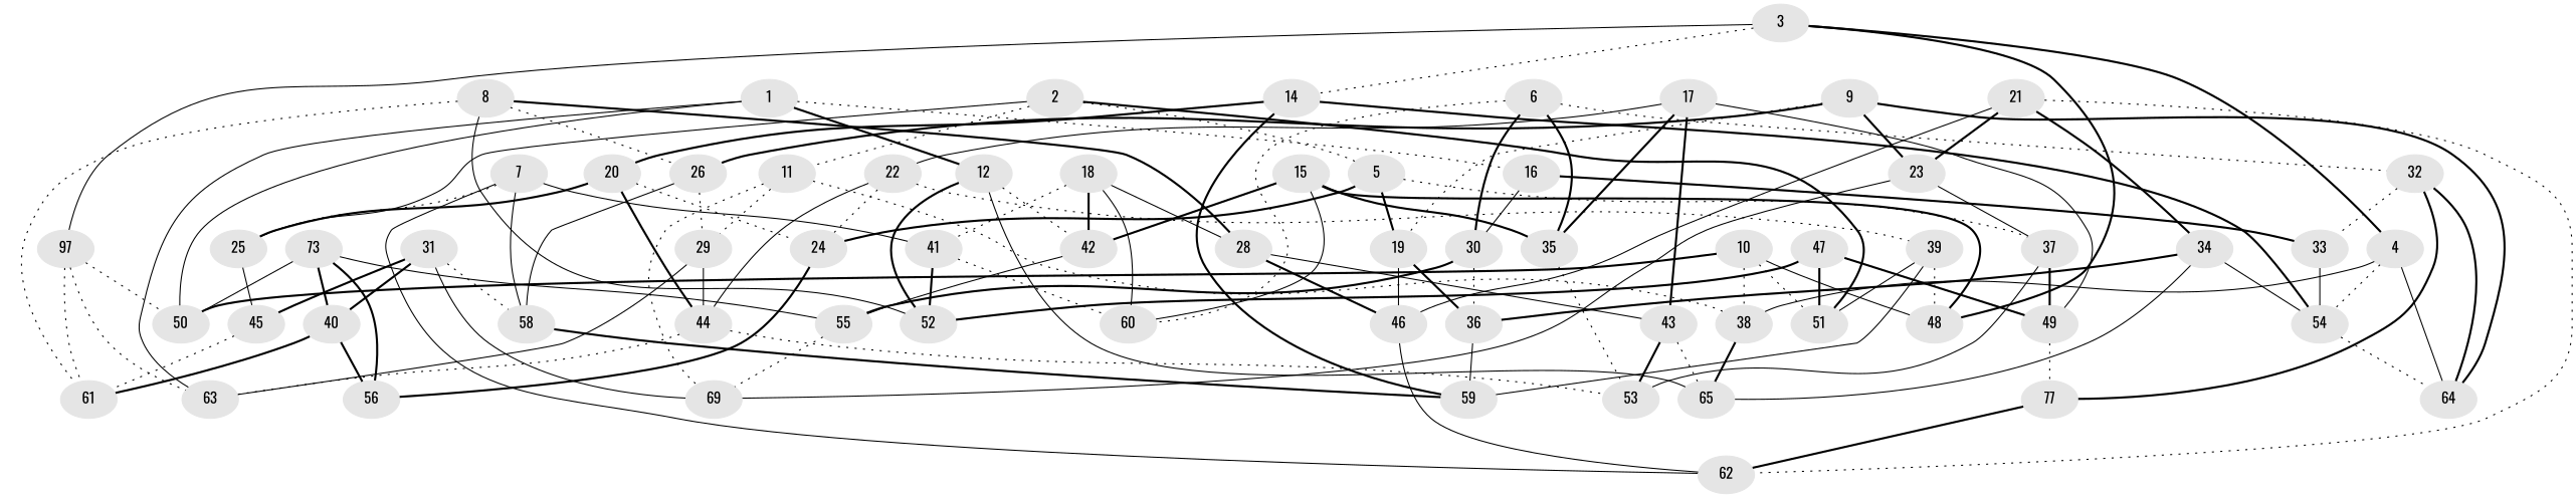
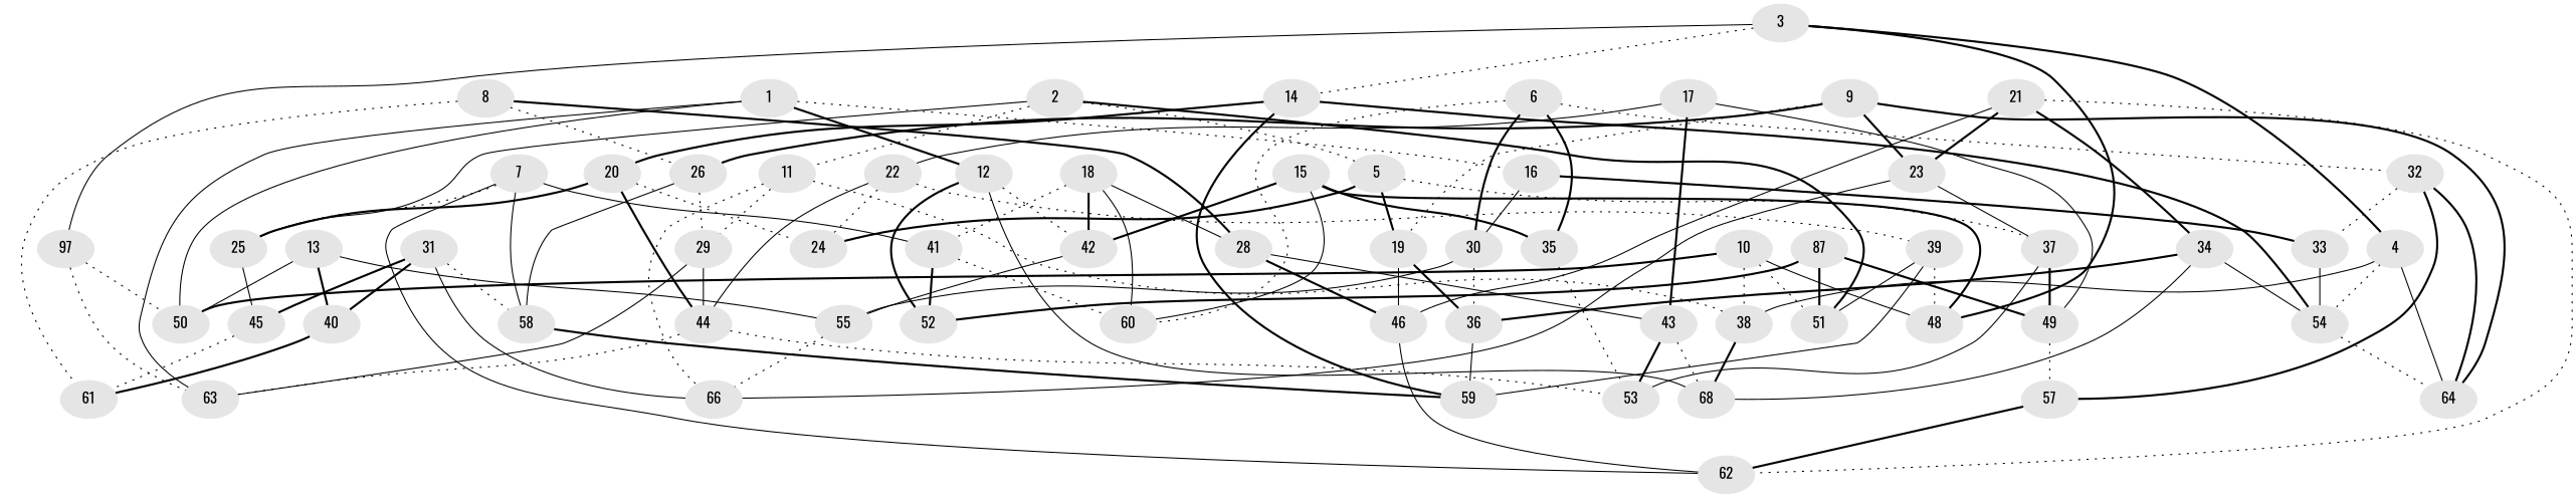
  graph {
    fontname=Oswald
    node [color=gray90 fontname=Oswald style=filled]
    edge [fontname=Oswald style=bold]
    1
    12
    16
    50
    63
    52
    42
-   65
+   65 [label=68]
    33
    30
    2
    5
    11
    25
    51
    19
    24
    37
    38
    29
-   66 [label=69]
+   66
    45
    3
    4
    14
    n26 [label=97]
    48
    64
    54
    20
    59
    61
    36
    46
-   56
    49
    53
    6
    32
    35
    60
    55
-   57 [label=77]
+   57
    7
    41
    58
    62
    8
    26
    28
    43
    9
    23
    10
    44
-   13 [label=73]
+   13
    40
    15
    17
    22
    39
    18
    21
    34
    31
-   47
+   47 [label=87]
    1 -- 12
    1 -- 16 [style=dotted]
    1 -- 50 [style=solid]
    1 -- 63 [style=solid]
    12 -- 52
    12 -- 42 [style=dotted]
    12 -- 65 [style=solid]
    16 -- 33
    16 -- 30 [style=solid]
    42 -- 55 [style=solid]
    33 -- 54 [style=solid]
    30 -- 36 [style=dotted]
-   30 -- 55
+   30 -- 55 [style=solid]
    2 -- 5 [style=dotted]
    2 -- 11 [style=dotted]
    2 -- 25 [style=solid]
    2 -- 51
    5 -- 19
    5 -- 24
    5 -- 37 [style=dotted]
    11 -- 38 [style=dotted]
    11 -- 29 [style=dotted]
    11 -- 66 [style=dotted]
    25 -- 45 [style=solid]
    19 -- 36
    19 -- 46 [style=solid]
-   24 -- 56
    37 -- 49
    37 -- 53 [style=solid]
    38 -- 65
    29 -- 63 [style=solid]
    29 -- 44 [style=solid]
    45 -- 61 [style=dotted]
    3 -- 4
    3 -- 14 [style=dotted]
    3 -- n26 [style=solid]
    3 -- 48
    4 -- 38 [style=solid]
    4 -- 64 [style=solid]
    4 -- 54 [style=dotted]
    14 -- 54
    14 -- 20
    14 -- 59
    n26 -- 50 [style=dotted]
    n26 -- 63 [style=dotted]
-   n26 -- 61 [style=dotted]
    54 -- 64 [style=dotted]
    20 -- 25
    20 -- 24 [style=dotted]
    20 -- 44
    36 -- 59 [style=solid]
    46 -- 62 [style=solid]
    49 -- 57 [style=dotted]
    6 -- 30
    6 -- 32 [style=dotted]
    6 -- 35
    6 -- 60 [style=dotted]
    32 -- 33 [style=dotted]
    32 -- 64
    32 -- 57
    35 -- 53 [style=dotted]
    55 -- 66 [style=dotted]
    57 -- 62
    7 -- 25 [style=dotted]
    7 -- 41 [style=solid]
    7 -- 58 [style=solid]
    7 -- 62 [style=solid]
    41 -- 52
    41 -- 60 [style=dotted]
    58 -- 59
-   8 -- 52 [style=solid]
    8 -- 61 [style=dotted]
    8 -- 26 [style=dotted]
    8 -- 28
    26 -- 29 [style=dotted]
    26 -- 58 [style=solid]
    28 -- 46
    28 -- 43 [style=solid]
    43 -- 65 [style=dotted]
    43 -- 53
    9 -- 19 [style=dotted]
    9 -- 64
    9 -- 26
    9 -- 23
    23 -- 37 [style=solid]
    23 -- 66 [style=solid]
    10 -- 50
    10 -- 51 [style=dotted]
    10 -- 38 [style=dotted]
    10 -- 48 [style=solid]
    44 -- 63 [style=dotted]
    44 -- 53 [style=dotted]
    13 -- 50 [style=solid]
-   13 -- 56
    13 -- 55 [style=solid]
    13 -- 40
    40 -- 61
-   40 -- 56
    15 -- 42
    15 -- 48
    15 -- 35
    15 -- 60 [style=solid]
    17 -- 49 [style=solid]
-   17 -- 35
    17 -- 43
    17 -- 22 [style=solid]
    22 -- 24 [style=dotted]
    22 -- 44 [style=solid]
    22 -- 39 [style=dotted]
    39 -- 51 [style=solid]
    39 -- 48 [style=dotted]
    39 -- 59 [style=solid]
    18 -- 42
    18 -- 60 [style=solid]
    18 -- 41 [style=dotted]
    18 -- 28 [style=solid]
    21 -- 46 [style=solid]
    21 -- 62 [style=dotted]
    21 -- 23
    21 -- 34
    34 -- 65 [style=solid]
    34 -- 54 [style=solid]
    34 -- 36
    31 -- 66 [style=solid]
    31 -- 45
    31 -- 58 [style=dotted]
    31 -- 40
    47 -- 52
    47 -- 51
    47 -- 49
  }
